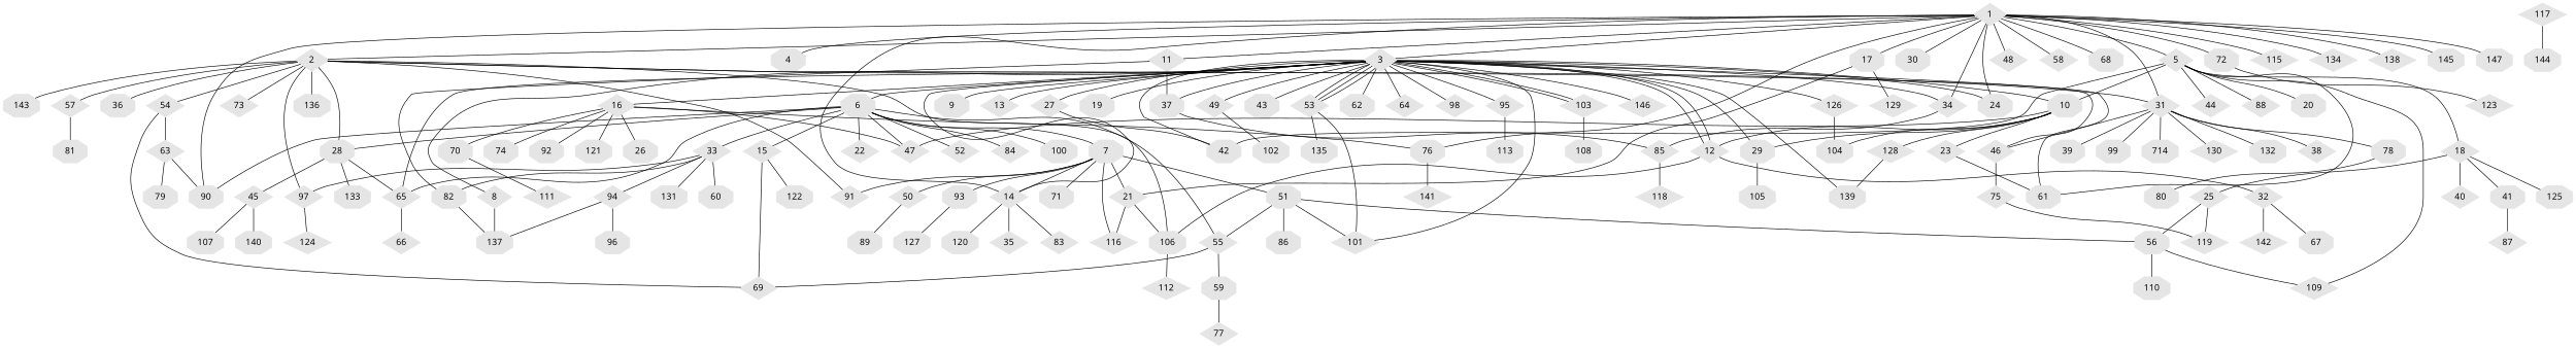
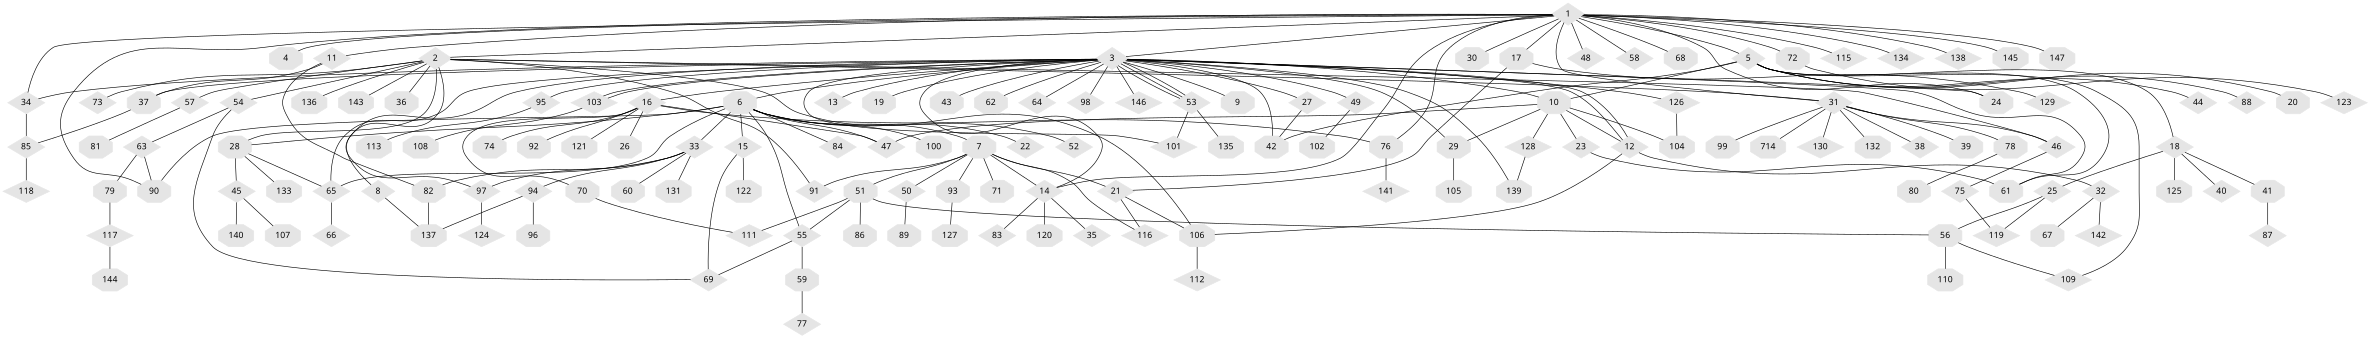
  graph {
    fontname="Noto Sans"
    node [color=gray90 fontname="Noto Sans" shape=diamond style=filled]
    edge [fontname="Noto Sans"]
    1
    2
    3
    4 [shape=octagon]
    5
    11
    14
    17 [shape=octagon]
    24 [shape=octagon]
    30 [shape=octagon]
    31
    34
    48
    58
    68 [shape=octagon]
    72 [shape=octagon]
    76 [shape=octagon]
    90 [shape=octagon]
    115
    134
    138
    145 [shape=octagon]
    147 [shape=octagon]
    28 [shape=octagon]
    36 [shape=octagon]
    46
    54
    57
    73
    91
    97
    106 [shape=octagon]
    136 [shape=octagon]
    143 [shape=octagon]
    6 [shape=octagon]
    8
    9 [shape=octagon]
    10 [shape=octagon]
    12
    13
    16
    19 [shape=octagon]
    27
    29 [shape=octagon]
    37 [shape=octagon]
    42 [shape=octagon]
    43 [shape=octagon]
    49
    53
    61 [shape=octagon]
    62 [shape=octagon]
    64
    65
    95
    98
    101
    103
    126
    139 [shape=octagon]
    146
    18
    20 [shape=octagon]
    44
    88
    109
    82 [shape=octagon]
    35
    83
    120 [shape=octagon]
    21
    129
    38
    39 [shape=octagon]
    78 [shape=octagon]
    99 [shape=octagon]
    n76 [label=714 shape=octagon]
    130
    132 [shape=octagon]
    85
    123
    141
    45
    133 [shape=octagon]
    75
    69
    63
    81 [shape=octagon]
    124
    112
    7 [shape=octagon]
    15
    22
    33
    47
    52
    55
    84
    100 [shape=octagon]
    137 [shape=octagon]
    104 [shape=octagon]
    23
    128
    32
    26 [shape=octagon]
    70 [shape=octagon]
    74 [shape=octagon]
    92 [shape=octagon]
    121 [shape=octagon]
    105 [shape=octagon]
    102 [shape=octagon]
    135 [shape=octagon]
    66
    113 [shape=octagon]
    108 [shape=octagon]
    25
    40
    41 [shape=octagon]
    125 [shape=octagon]
    50
    51 [shape=octagon]
    71 [shape=octagon]
    93 [shape=octagon]
    116
    122 [shape=octagon]
    60 [shape=octagon]
    94
    131 [shape=octagon]
    59 [shape=octagon]
    89 [shape=octagon]
    56 [shape=octagon]
    86 [shape=octagon]
    127 [shape=octagon]
    67 [shape=octagon]
    142
    111
    119
    87
    110 [shape=octagon]
    107 [shape=octagon]
    140 [shape=octagon]
    80 [shape=octagon]
    96 [shape=octagon]
    118
    79 [shape=octagon]
    77
    117
    144 [shape=octagon]
    1 -- 2
    1 -- 3
    1 -- 4
    1 -- 5
    1 -- 11
    1 -- 14
    1 -- 17
    1 -- 24
    1 -- 30
    1 -- 31
    1 -- 34
    1 -- 48
    1 -- 58
    1 -- 68
    1 -- 72
    1 -- 76
    1 -- 90
    1 -- 115
    1 -- 134
    1 -- 138
    1 -- 145
    1 -- 147
    2 -- 31
    2 -- 28
    2 -- 36
    2 -- 46
    2 -- 54
    2 -- 57
    2 -- 73
    2 -- 91
    2 -- 97
    2 -- 106
    2 -- 136
    2 -- 143
    3 -- 14
    3 -- 24
    3 -- 34
    3 -- 6
    3 -- 8
    3 -- 9
    3 -- 10
    3 -- 12
    3 -- 12
    3 -- 13
    3 -- 16
    3 -- 19
    3 -- 27
    3 -- 29
    3 -- 37
    3 -- 42
    3 -- 43
    3 -- 49
    3 -- 53
    3 -- 53
    3 -- 53
    3 -- 61
    3 -- 62
    3 -- 64
    3 -- 65
    3 -- 95
    3 -- 98
    3 -- 101
    3 -- 103
    3 -- 103
    3 -- 126
    3 -- 139
    3 -- 146
    5 -- 10
    5 -- 42
    5 -- 61
    5 -- 18
    5 -- 20
    5 -- 44
    5 -- 88
    5 -- 109
    11 -- 37
    11 -- 82
    14 -- 35
    14 -- 83
    14 -- 120
    17 -- 21
    17 -- 129
    31 -- 46
    31 -- 38
    31 -- 39
    31 -- 78
    31 -- 99
    31 -- n76
    31 -- 130
    31 -- 132
    34 -- 85
    72 -- 123
    76 -- 141
    28 -- 65
    28 -- 45
    28 -- 133
    46 -- 75
    54 -- 69
    54 -- 63
    57 -- 81
    97 -- 124
    106 -- 112
    6 -- 90
    6 -- 28
    6 -- 65
    6 -- 7
    6 -- 15
    6 -- 22
    6 -- 33
    6 -- 47
    6 -- 52
    6 -- 55
    6 -- 84
    6 -- 100
    8 -- 137
    10 -- 12
    10 -- 29
    10 -- 47
    10 -- 104
    10 -- 23
    10 -- 128
    12 -- 106
    12 -- 32
    16 -- 76
    16 -- 47
    16 -- 26
    16 -- 70
    16 -- 74
    16 -- 92
    16 -- 121
    27 -- 42
    29 -- 105
    37 -- 85
    49 -- 102
    53 -- 101
    53 -- 135
    65 -- 66
    95 -- 113
    103 -- 108
    126 -- 104
    18 -- 25
    18 -- 40
    18 -- 41
    18 -- 125
    82 -- 137
    21 -- 106
    21 -- 116
    78 -- 80
    85 -- 118
    45 -- 107
    45 -- 140
    75 -- 119
    63 -- 90
    63 -- 79
    7 -- 14
    7 -- 91
    7 -- 21
    7 -- 50
    7 -- 51
    7 -- 71
    7 -- 93
    7 -- 116
    15 -- 69
    15 -- 122
    33 -- 97
    33 -- 82
    33 -- 60
    33 -- 94
    33 -- 131
    55 -- 69
    55 -- 59
    23 -- 61
    128 -- 139
    32 -- 67
    32 -- 142
    70 -- 111
    25 -- 56
    25 -- 119
    41 -- 87
    50 -- 89
-   51 -- 101
+   51 -- 111
    51 -- 55
    51 -- 56
    51 -- 86
    93 -- 127
    94 -- 137
    94 -- 96
    59 -- 77
    56 -- 109
    56 -- 110
+   79 -- 117
    117 -- 144
  }
